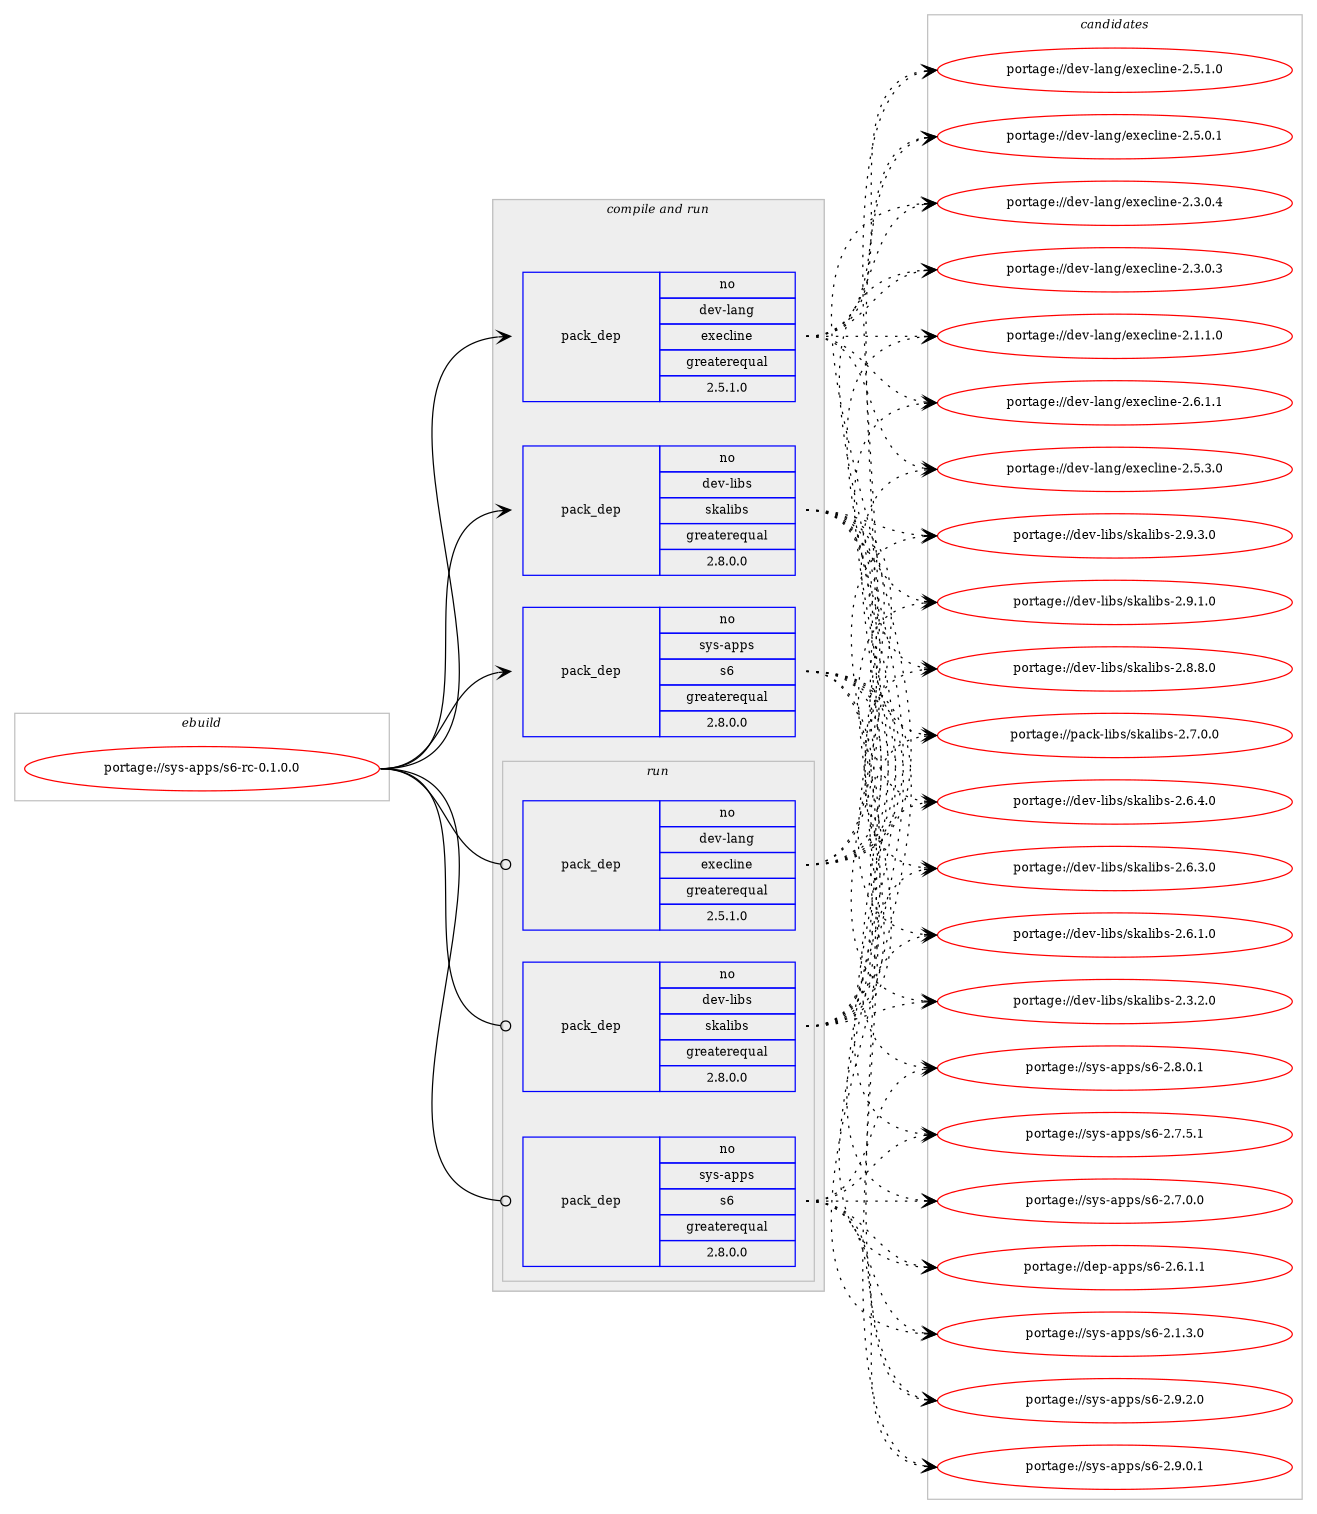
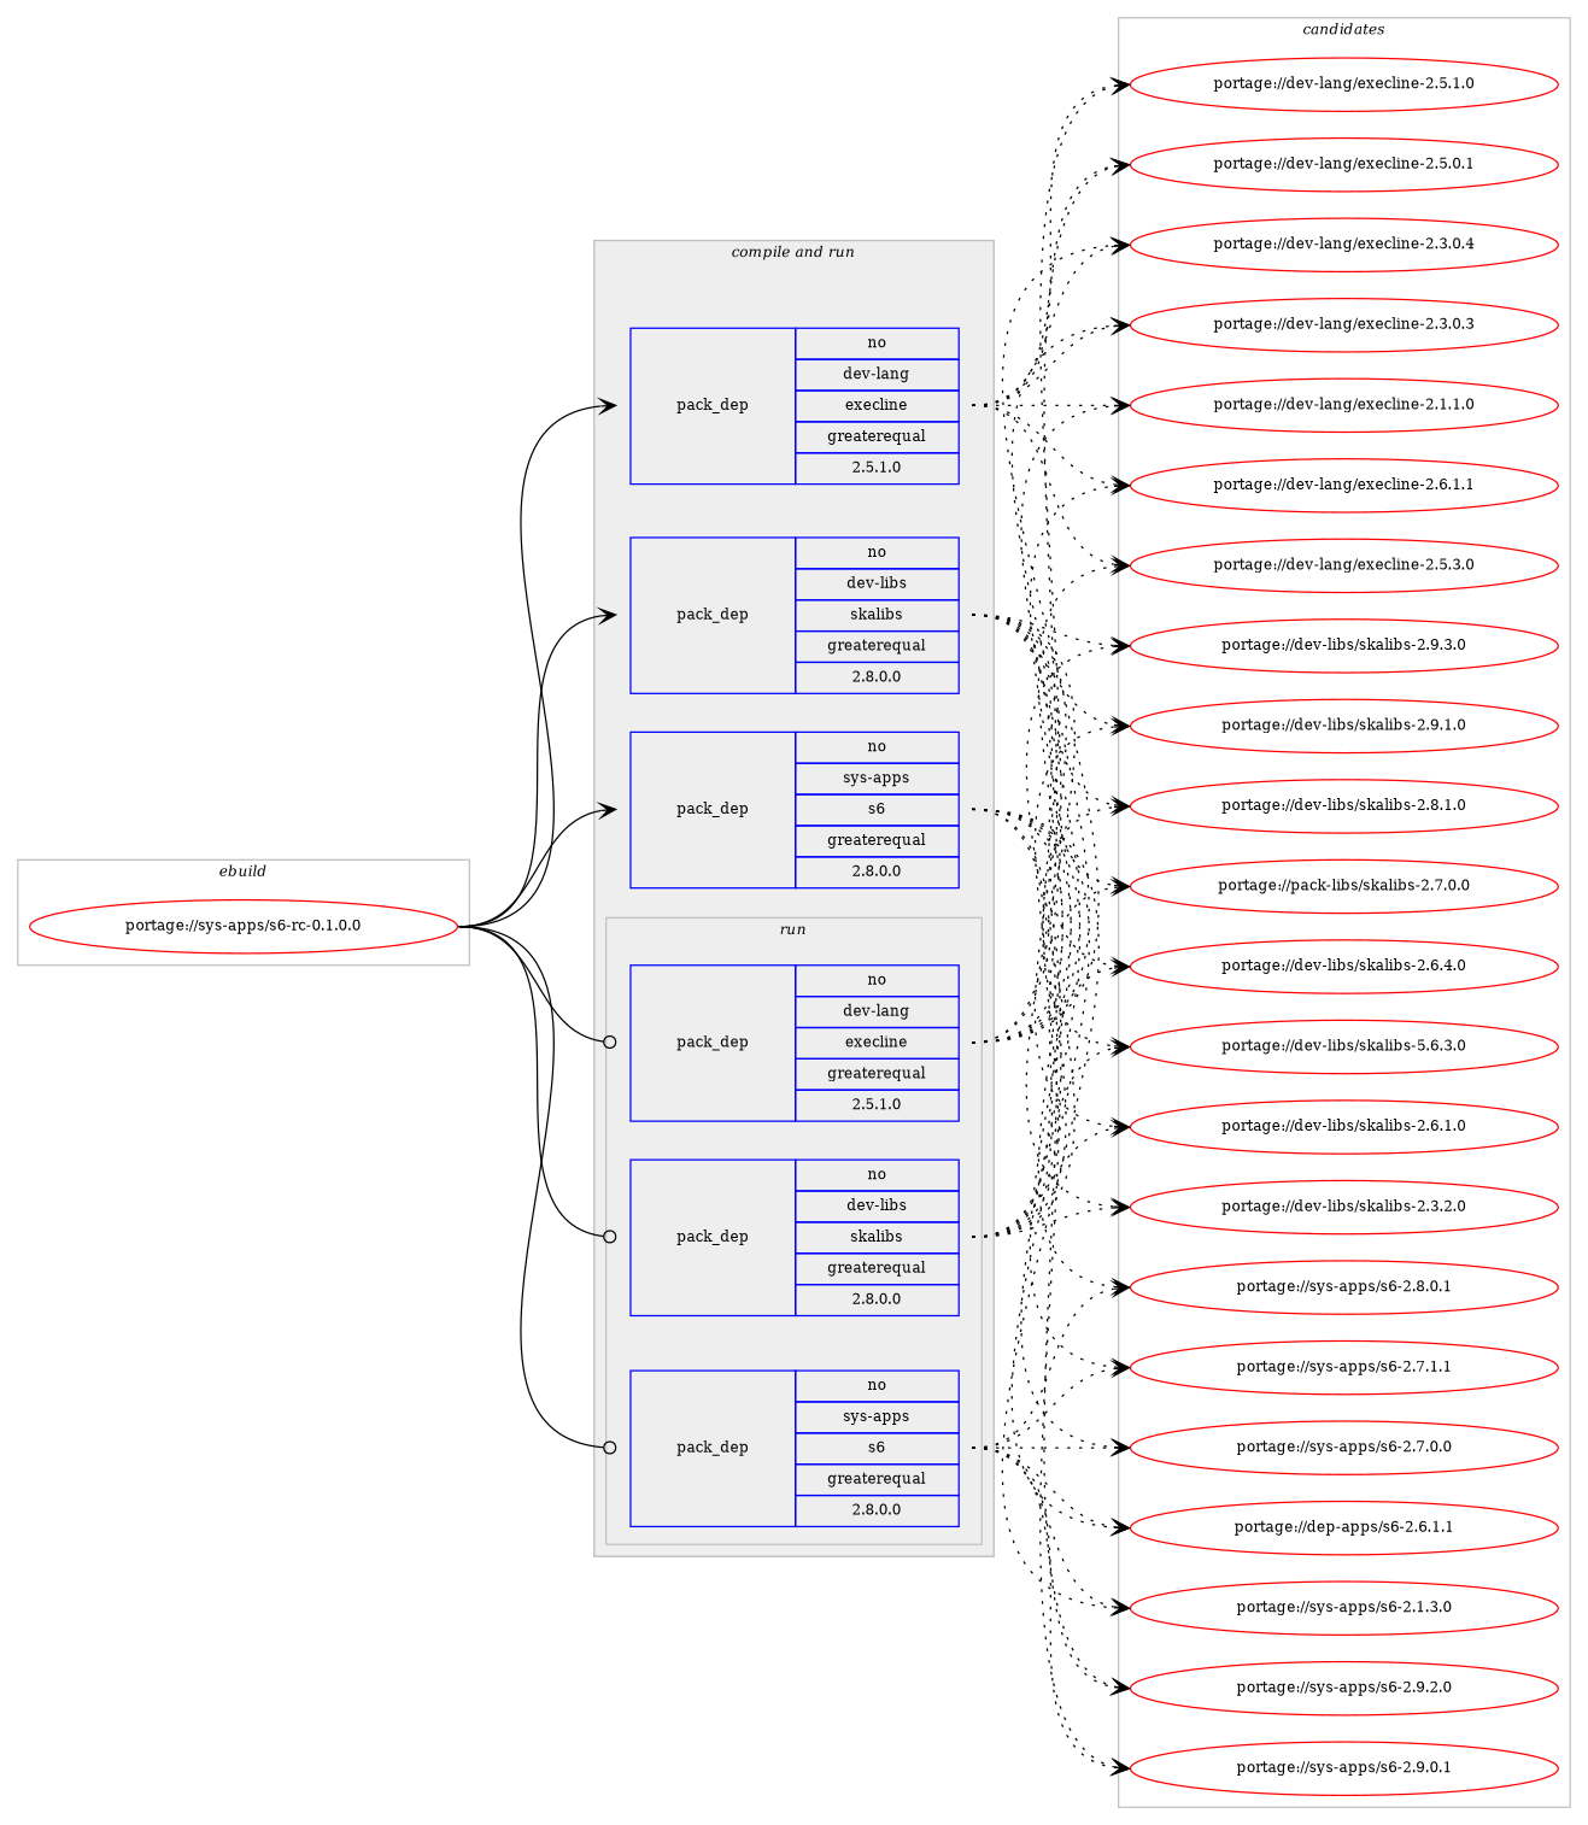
  digraph {
    compound=true
    concentrate=true
    fontname="DejaVu Serif"
    fontsize=10
    newrank=true
    rankdir=LR
    ranksep=1.5
    node [color=red fontname="DejaVu Serif" fontsize=10]
    edge [arrowhead=vee fontname="DejaVu Serif" headport=w style=dotted tailport=e weight=100]
    n1 [label="portage://sys-apps/s6-rc-0.1.0.0" width=4]
    n2 [color=blue label=<<TABLE BORDER="0" CELLBORDER="1" CELLSPACING="0" CELLPADDING="4" WIDTH="220"><TR><TD ROWSPAN="6" CELLPADDING="30">pack_dep</TD></TR><TR><TD WIDTH="110">no</TD></TR><TR><TD>dev-lang</TD></TR><TR><TD>execline</TD></TR><TR><TD>greaterequal</TD></TR><TR><TD>2.5.1.0</TD></TR></TABLE>> shape=none]
    n3 [color=blue label=<<TABLE BORDER="0" CELLBORDER="1" CELLSPACING="0" CELLPADDING="4" WIDTH="220"><TR><TD ROWSPAN="6" CELLPADDING="30">pack_dep</TD></TR><TR><TD WIDTH="110">no</TD></TR><TR><TD>dev-libs</TD></TR><TR><TD>skalibs</TD></TR><TR><TD>greaterequal</TD></TR><TR><TD>2.8.0.0</TD></TR></TABLE>> shape=none]
    n4 [color=blue label=<<TABLE BORDER="0" CELLBORDER="1" CELLSPACING="0" CELLPADDING="4" WIDTH="220"><TR><TD ROWSPAN="6" CELLPADDING="30">pack_dep</TD></TR><TR><TD WIDTH="110">no</TD></TR><TR><TD>sys-apps</TD></TR><TR><TD>s6</TD></TR><TR><TD>greaterequal</TD></TR><TR><TD>2.8.0.0</TD></TR></TABLE>> shape=none]
    n5 [color=blue label=<<TABLE BORDER="0" CELLBORDER="1" CELLSPACING="0" CELLPADDING="4" WIDTH="220"><TR><TD ROWSPAN="6" CELLPADDING="30">pack_dep</TD></TR><TR><TD WIDTH="110">no</TD></TR><TR><TD>dev-lang</TD></TR><TR><TD>execline</TD></TR><TR><TD>greaterequal</TD></TR><TR><TD>2.5.1.0</TD></TR></TABLE>> shape=none]
    n6 [color=blue label=<<TABLE BORDER="0" CELLBORDER="1" CELLSPACING="0" CELLPADDING="4" WIDTH="220"><TR><TD ROWSPAN="6" CELLPADDING="30">pack_dep</TD></TR><TR><TD WIDTH="110">no</TD></TR><TR><TD>dev-libs</TD></TR><TR><TD>skalibs</TD></TR><TR><TD>greaterequal</TD></TR><TR><TD>2.8.0.0</TD></TR></TABLE>> shape=none]
    n7 [color=blue label=<<TABLE BORDER="0" CELLBORDER="1" CELLSPACING="0" CELLPADDING="4" WIDTH="220"><TR><TD ROWSPAN="6" CELLPADDING="30">pack_dep</TD></TR><TR><TD WIDTH="110">no</TD></TR><TR><TD>sys-apps</TD></TR><TR><TD>s6</TD></TR><TR><TD>greaterequal</TD></TR><TR><TD>2.8.0.0</TD></TR></TABLE>> shape=none]
    n8 [label="portage://dev-lang/execline-2.6.1.1" width=4]
    n9 [label="portage://dev-lang/execline-2.5.3.0" width=4]
    n10 [label="portage://dev-lang/execline-2.5.1.0" width=4]
    n11 [label="portage://dev-lang/execline-2.5.0.1" width=4]
    n12 [label="portage://dev-lang/execline-2.3.0.4" width=4]
    n13 [label="portage://dev-lang/execline-2.3.0.3" width=4]
    n14 [label="portage://dev-lang/execline-2.1.1.0" width=4]
    n15 [label="portage://dev-libs/skalibs-2.9.3.0" width=4]
    n16 [label="portage://dev-libs/skalibs-2.9.1.0" width=4]
-   n17 [label="portage://dev-libs/skalibs-2.8.8.0" width=4]
+   n17 [label="portage://dev-libs/skalibs-2.8.1.0" width=4]
    n18 [label="portage://pack-libs/skalibs-2.7.0.0" width=4]
    n19 [label="portage://dev-libs/skalibs-2.6.4.0" width=4]
-   n20 [label="portage://dev-libs/skalibs-2.6.3.0" width=4]
+   n20 [label="portage://dev-libs/skalibs-5.6.3.0" width=4]
    n21 [label="portage://dev-libs/skalibs-2.6.1.0" width=4]
    n22 [label="portage://dev-libs/skalibs-2.3.2.0" width=4]
    n23 [label="portage://sys-apps/s6-2.9.2.0" width=4]
    n24 [label="portage://sys-apps/s6-2.9.0.1" width=4]
    n25 [label="portage://sys-apps/s6-2.8.0.1" width=4]
-   n26 [label="portage://sys-apps/s6-2.7.5.1" width=4]
+   n26 [label="portage://sys-apps/s6-2.7.1.1" width=4]
    n27 [label="portage://sys-apps/s6-2.7.0.0" width=4]
    n28 [label="portage://dep-apps/s6-2.6.1.1" width=4]
    n29 [label="portage://sys-apps/s6-2.1.3.0" width=4]
    subgraph cluster_1 {
      color=gray
      label=<<i>ebuild</i>>
      rank=same
      n1
    }
    subgraph cluster_2 {
      color=gray
      label=<<i>dependencies</i>>
      subgraph cluster_3 {
        color=gray
        fillcolor="#eeeeee"
        label=<<i>compile</i>>
        style=filled
        subgraph sub_4 {
          color=gray
          fillcolor="#eeeeee"
          label=<<i>compile</i>>
          style=filled
          n2
        }
        subgraph sub_5 {
          color=gray
          fillcolor="#eeeeee"
          label=<<i>compile</i>>
          style=filled
          n3
        }
        subgraph sub_6 {
          color=gray
          fillcolor="#eeeeee"
          label=<<i>compile</i>>
          style=filled
          n4
        }
      }
      subgraph cluster_7 {
        color=gray
        fillcolor="#eeeeee"
        label=<<i>compile and run</i>>
        style=filled
      }
      subgraph cluster_8 {
        color=gray
        fillcolor="#eeeeee"
        label=<<i>run</i>>
        style=filled
        subgraph sub_9 {
          color=gray
          fillcolor="#eeeeee"
          label=<<i>run</i>>
          style=filled
          n5
        }
        subgraph sub_10 {
          color=gray
          fillcolor="#eeeeee"
          label=<<i>run</i>>
          style=filled
          n6
        }
        subgraph sub_11 {
          color=gray
          fillcolor="#eeeeee"
          label=<<i>run</i>>
          style=filled
          n7
        }
      }
    }
    subgraph cluster_12 {
      color=gray
      label=<<i>candidates</i>>
      rank=same
      subgraph sub_13 {
        color=black
        label=<<i>candidates</i>>
        nodesep=1
        rank=same
        n8
        n9
        n10
        n11
        n12
        n13
        n14
      }
      subgraph sub_14 {
        color=black
        label=<<i>candidates</i>>
        nodesep=1
        rank=same
        n15
        n16
        n17
        n18
        n19
        n20
        n21
        n22
      }
      subgraph sub_15 {
        color=black
        label=<<i>candidates</i>>
        nodesep=1
        rank=same
        n23
        n24
        n25
        n26
        n27
        n28
        n29
      }
      subgraph sub_16 {
        color=black
        label=<<i>candidates</i>>
        nodesep=1
        rank=same
        n8
        n9
        n10
        n11
        n12
        n13
        n14
      }
      subgraph sub_17 {
        color=black
        label=<<i>candidates</i>>
        nodesep=1
        rank=same
        n15
        n16
        n17
        n18
        n19
        n20
        n21
        n22
      }
      subgraph sub_18 {
        color=black
        label=<<i>candidates</i>>
        nodesep=1
        rank=same
        n23
        n24
        n25
        n26
        n27
        n28
        n29
      }
    }
    n1 -> n2 [style=solid weight=20]
    n1 -> n3 [style=solid weight=20]
    n1 -> n4 [style=solid weight=20]
    n1 -> n5 [arrowhead=odot style=solid weight=20]
    n1 -> n6 [arrowhead=odot style=solid weight=20]
    n1 -> n7 [arrowhead=odot style=solid weight=20]
    n2 -> n8
    n2 -> n9
    n2 -> n10
    n2 -> n11
    n2 -> n12
    n2 -> n13
    n2 -> n14
    n3 -> n15
    n3 -> n16
    n3 -> n17
    n3 -> n18
    n3 -> n19
    n3 -> n20
    n3 -> n21
    n3 -> n22
    n4 -> n23
    n4 -> n24
    n4 -> n25
    n4 -> n26
    n4 -> n27
    n4 -> n28
    n4 -> n29
    n5 -> n8
    n5 -> n9
    n5 -> n10
    n5 -> n11
    n5 -> n12
    n5 -> n13
    n5 -> n14
    n6 -> n15
    n6 -> n16
    n6 -> n17
    n6 -> n18
    n6 -> n19
    n6 -> n20
    n6 -> n21
    n6 -> n22
    n7 -> n23
    n7 -> n24
    n7 -> n25
    n7 -> n26
    n7 -> n27
    n7 -> n28
    n7 -> n29
  }
